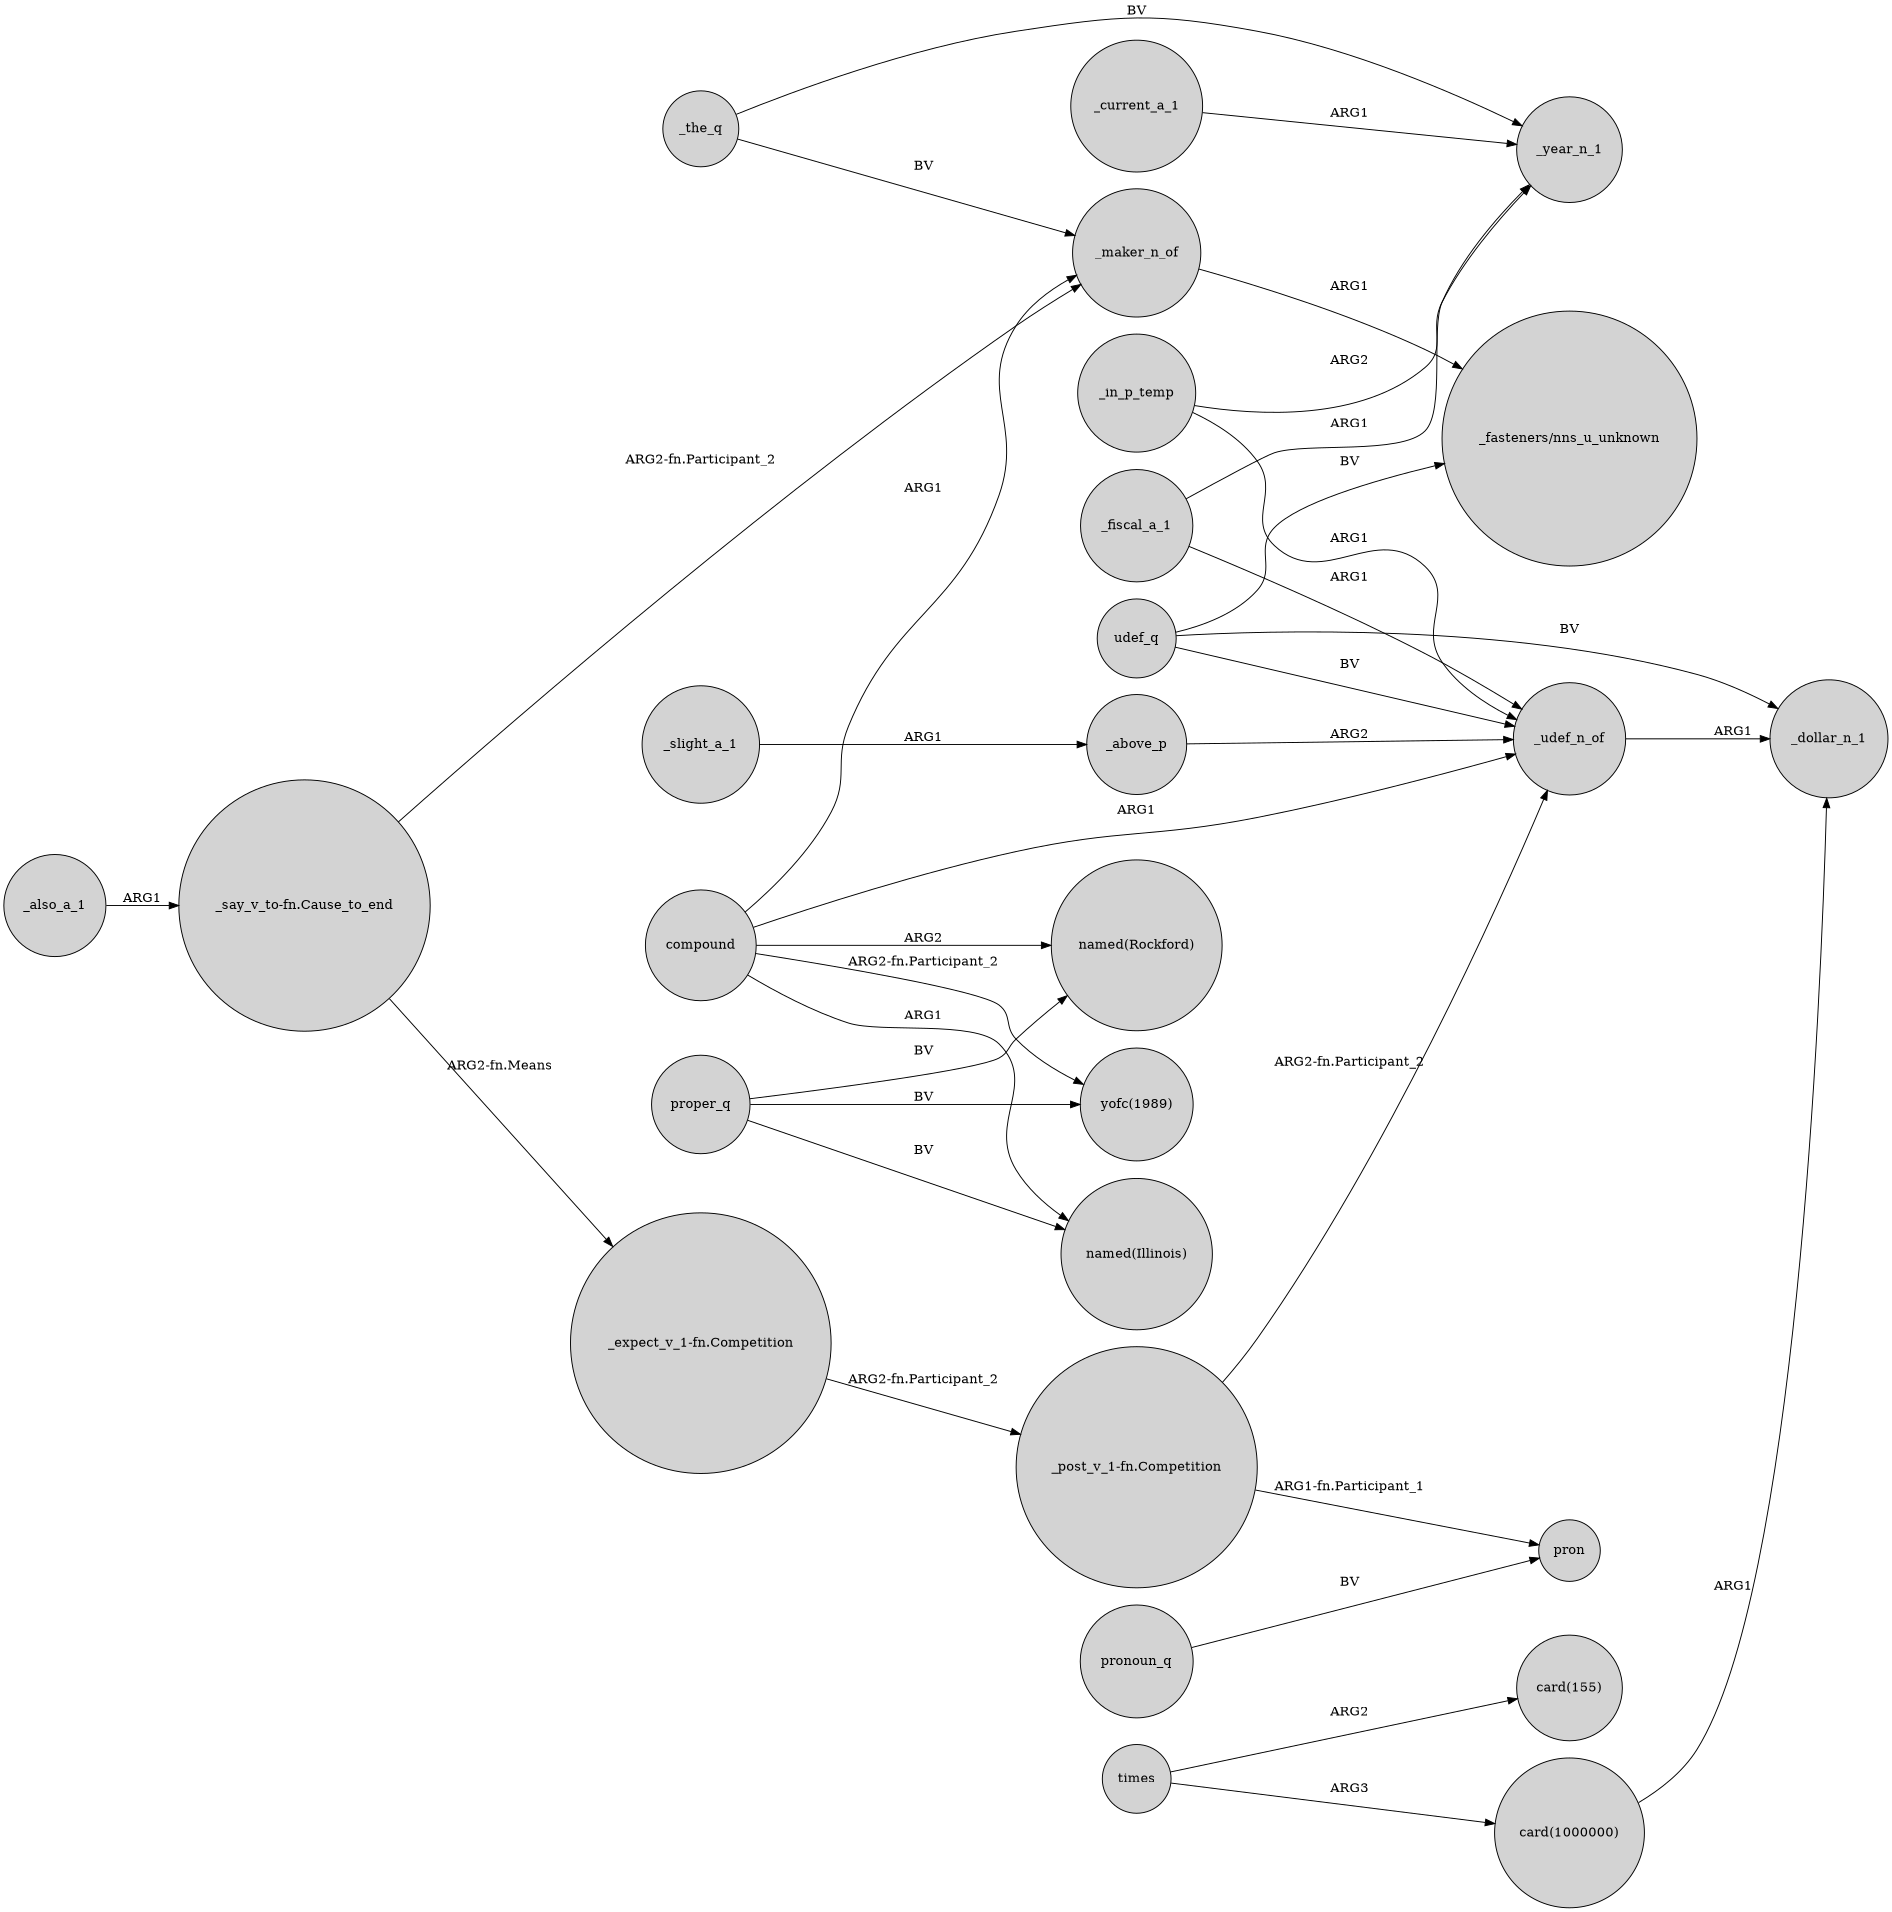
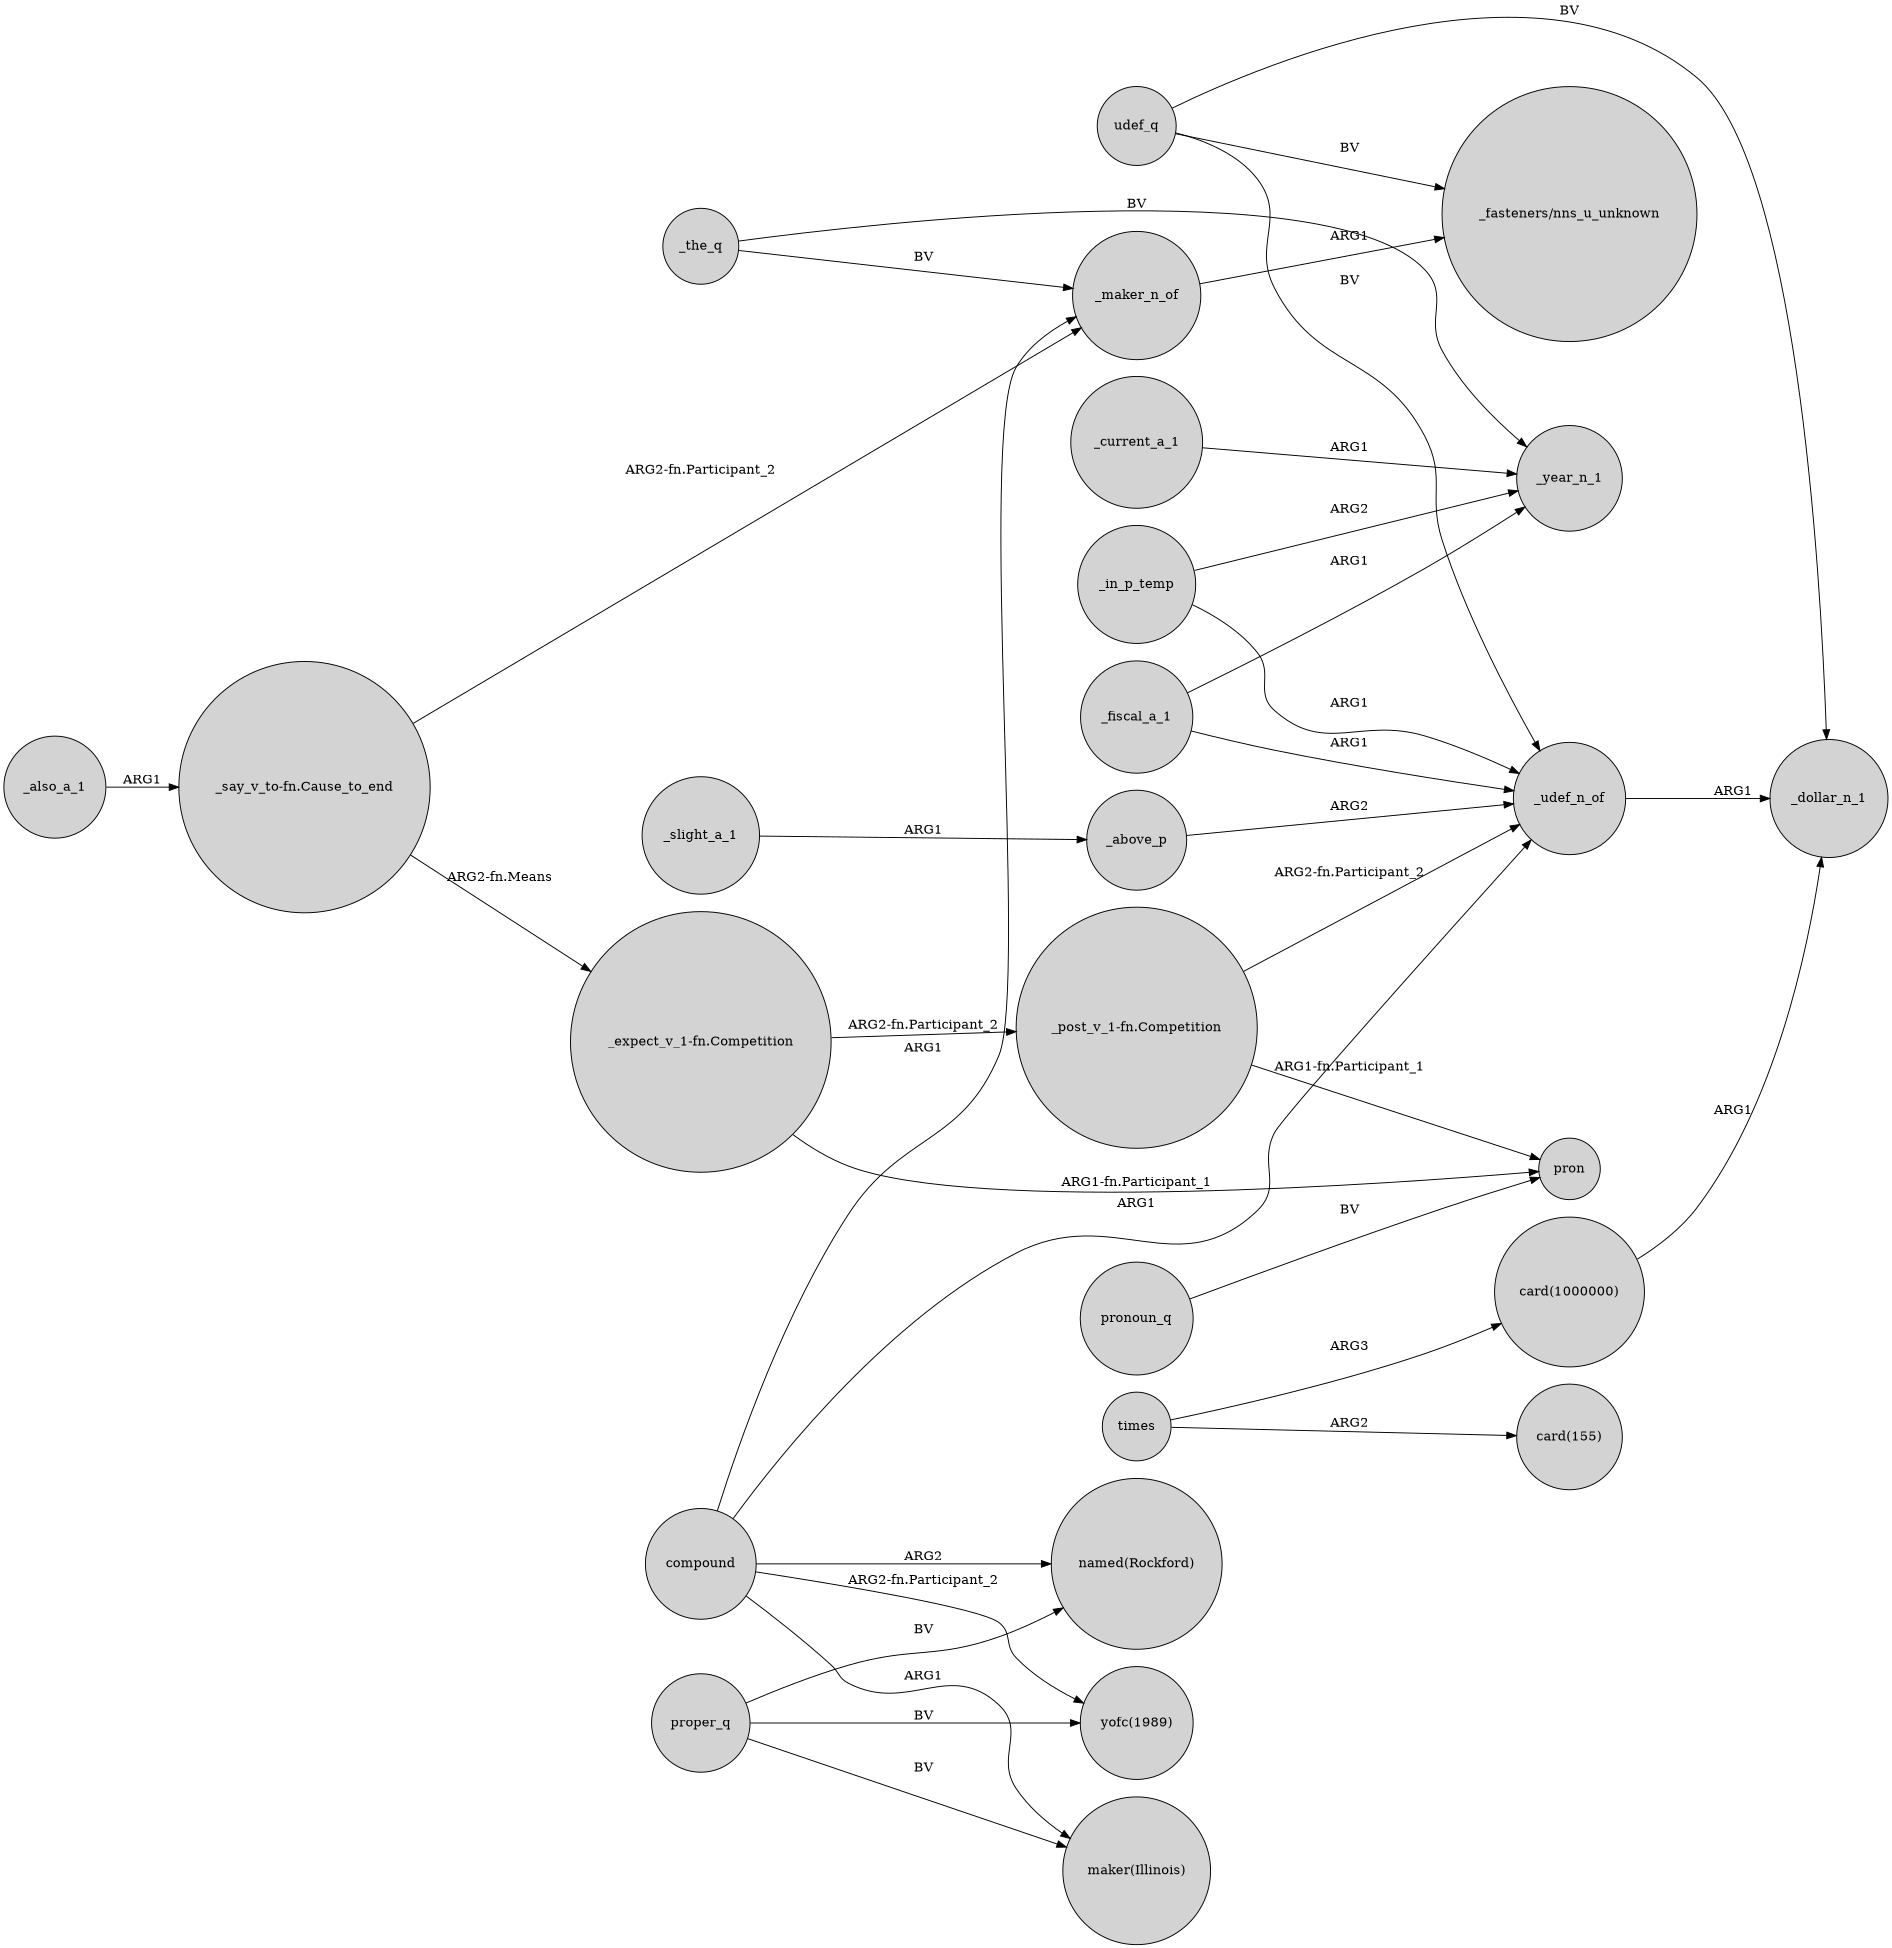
  digraph {
    rankdir=LR
    node [shape=circle style=filled]
    udef_q
    "_fasteners/nns_u_unknown"
    n3 [label=_udef_n_of]
    _dollar_n_1
    proper_q
    "named(Rockford)"
-   "named(Illinois)"
+   "named(Illinois)" [label="maker(Illinois)"]
    "yofc(1989)"
    _current_a_1
    _year_n_1
    _above_p
    _fiscal_a_1
    _in_p_temp
    times
    "card(1000000)"
    "card(155)"
    compound
    _maker_n_of
    "_post_v_1-fn.Competition"
    pron
    _also_a_1
    "_say_v_to-fn.Cause_to_end"
    "_expect_v_1-fn.Competition"
    pronoun_q
    _the_q
    _slight_a_1
    udef_q -> "_fasteners/nns_u_unknown" [label=BV]
    udef_q -> n3 [label=BV]
    udef_q -> _dollar_n_1 [label=BV]
    n3 -> _dollar_n_1 [label=ARG1]
    proper_q -> "named(Rockford)" [label=BV]
    proper_q -> "named(Illinois)" [label=BV]
    proper_q -> "yofc(1989)" [label=BV]
    _current_a_1 -> _year_n_1 [label=ARG1]
    _above_p -> n3 [label=ARG2]
    _fiscal_a_1 -> n3 [label=ARG1]
    _fiscal_a_1 -> _year_n_1 [label=ARG1]
    _in_p_temp -> n3 [label=ARG1]
    _in_p_temp -> _year_n_1 [label=ARG2]
    times -> "card(1000000)" [label=ARG3]
    times -> "card(155)" [label=ARG2]
    "card(1000000)" -> _dollar_n_1 [label=ARG1]
    compound -> n3 [label=ARG1]
    compound -> "named(Rockford)" [label=ARG2]
    compound -> "named(Illinois)" [label=ARG1]
    compound -> "yofc(1989)" [label="ARG2-fn.Participant_2"]
    compound -> _maker_n_of [label=ARG1]
    _maker_n_of -> "_fasteners/nns_u_unknown" [label=ARG1]
    "_post_v_1-fn.Competition" -> n3 [label="ARG2-fn.Participant_2"]
    "_post_v_1-fn.Competition" -> pron [label="ARG1-fn.Participant_1"]
    _also_a_1 -> "_say_v_to-fn.Cause_to_end" [label=ARG1]
    "_say_v_to-fn.Cause_to_end" -> _maker_n_of [label="ARG2-fn.Participant_2"]
    "_say_v_to-fn.Cause_to_end" -> "_expect_v_1-fn.Competition" [label="ARG2-fn.Means"]
    "_expect_v_1-fn.Competition" -> "_post_v_1-fn.Competition" [label="ARG2-fn.Participant_2"]
+   "_expect_v_1-fn.Competition" -> pron [label="ARG1-fn.Participant_1"]
    pronoun_q -> pron [label=BV]
    _the_q -> _year_n_1 [label=BV]
    _the_q -> _maker_n_of [label=BV]
    _slight_a_1 -> _above_p [label=ARG1]
  }
